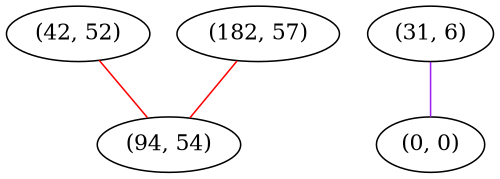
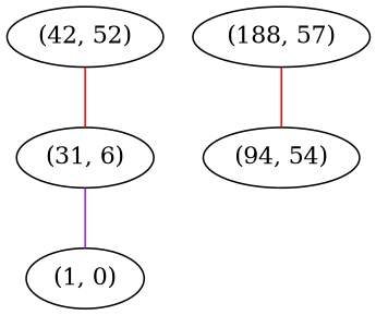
  graph {
    edge [color=red weight=1]
    n1 [label="(42, 52)"]
    "(94, 54)"
    "(31, 6)"
-   "(0, 0)"
-   "(188, 57)" [label="(182, 57)"]
-   n1 -- "(94, 54)"
+   "(0, 0)" [label="(1, 0)"]
+   "(188, 57)"
+   n1 -- "(31, 6)"
    "(31, 6)" -- "(0, 0)" [color=purple weight=4]
    "(188, 57)" -- "(94, 54)"
  }
